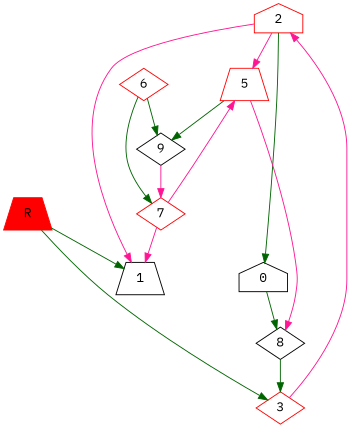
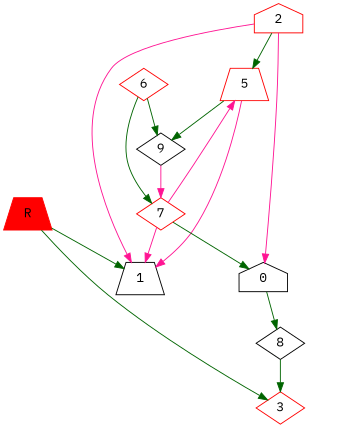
  digraph {
    fontname="IBM Plex Mono"
    node [color=red fontname="IBM Plex Mono" shape=diamond]
    edge [color=darkgreen fontname="IBM Plex Mono"]
    2 [shape=house]
    1 [color=black shape=trapezium]
    n3 [color=black label=0 shape=house]
    5 [shape=trapezium]
    8 [color=black]
    9 [color=black]
    6
    7
    3
    R [fillcolor="#ff0000" shape=trapezium style=filled]
    2 -> 1 [color=deeppink]
-   2 -> n3
-   2 -> 5 [color=deeppink]
+   2 -> n3 [color=deeppink]
+   2 -> 5
    n3 -> 8
-   5 -> 8 [color=deeppink]
+   5 -> 1 [color=deeppink]
    5 -> 9
    8 -> 3
    9 -> 7 [color=deeppink]
    6 -> 9
    6 -> 7
    7 -> 1 [color=deeppink]
+   7 -> n3
    7 -> 5 [color=deeppink]
-   3 -> 2 [color=deeppink]
    R -> 1
    R -> 3
  }
